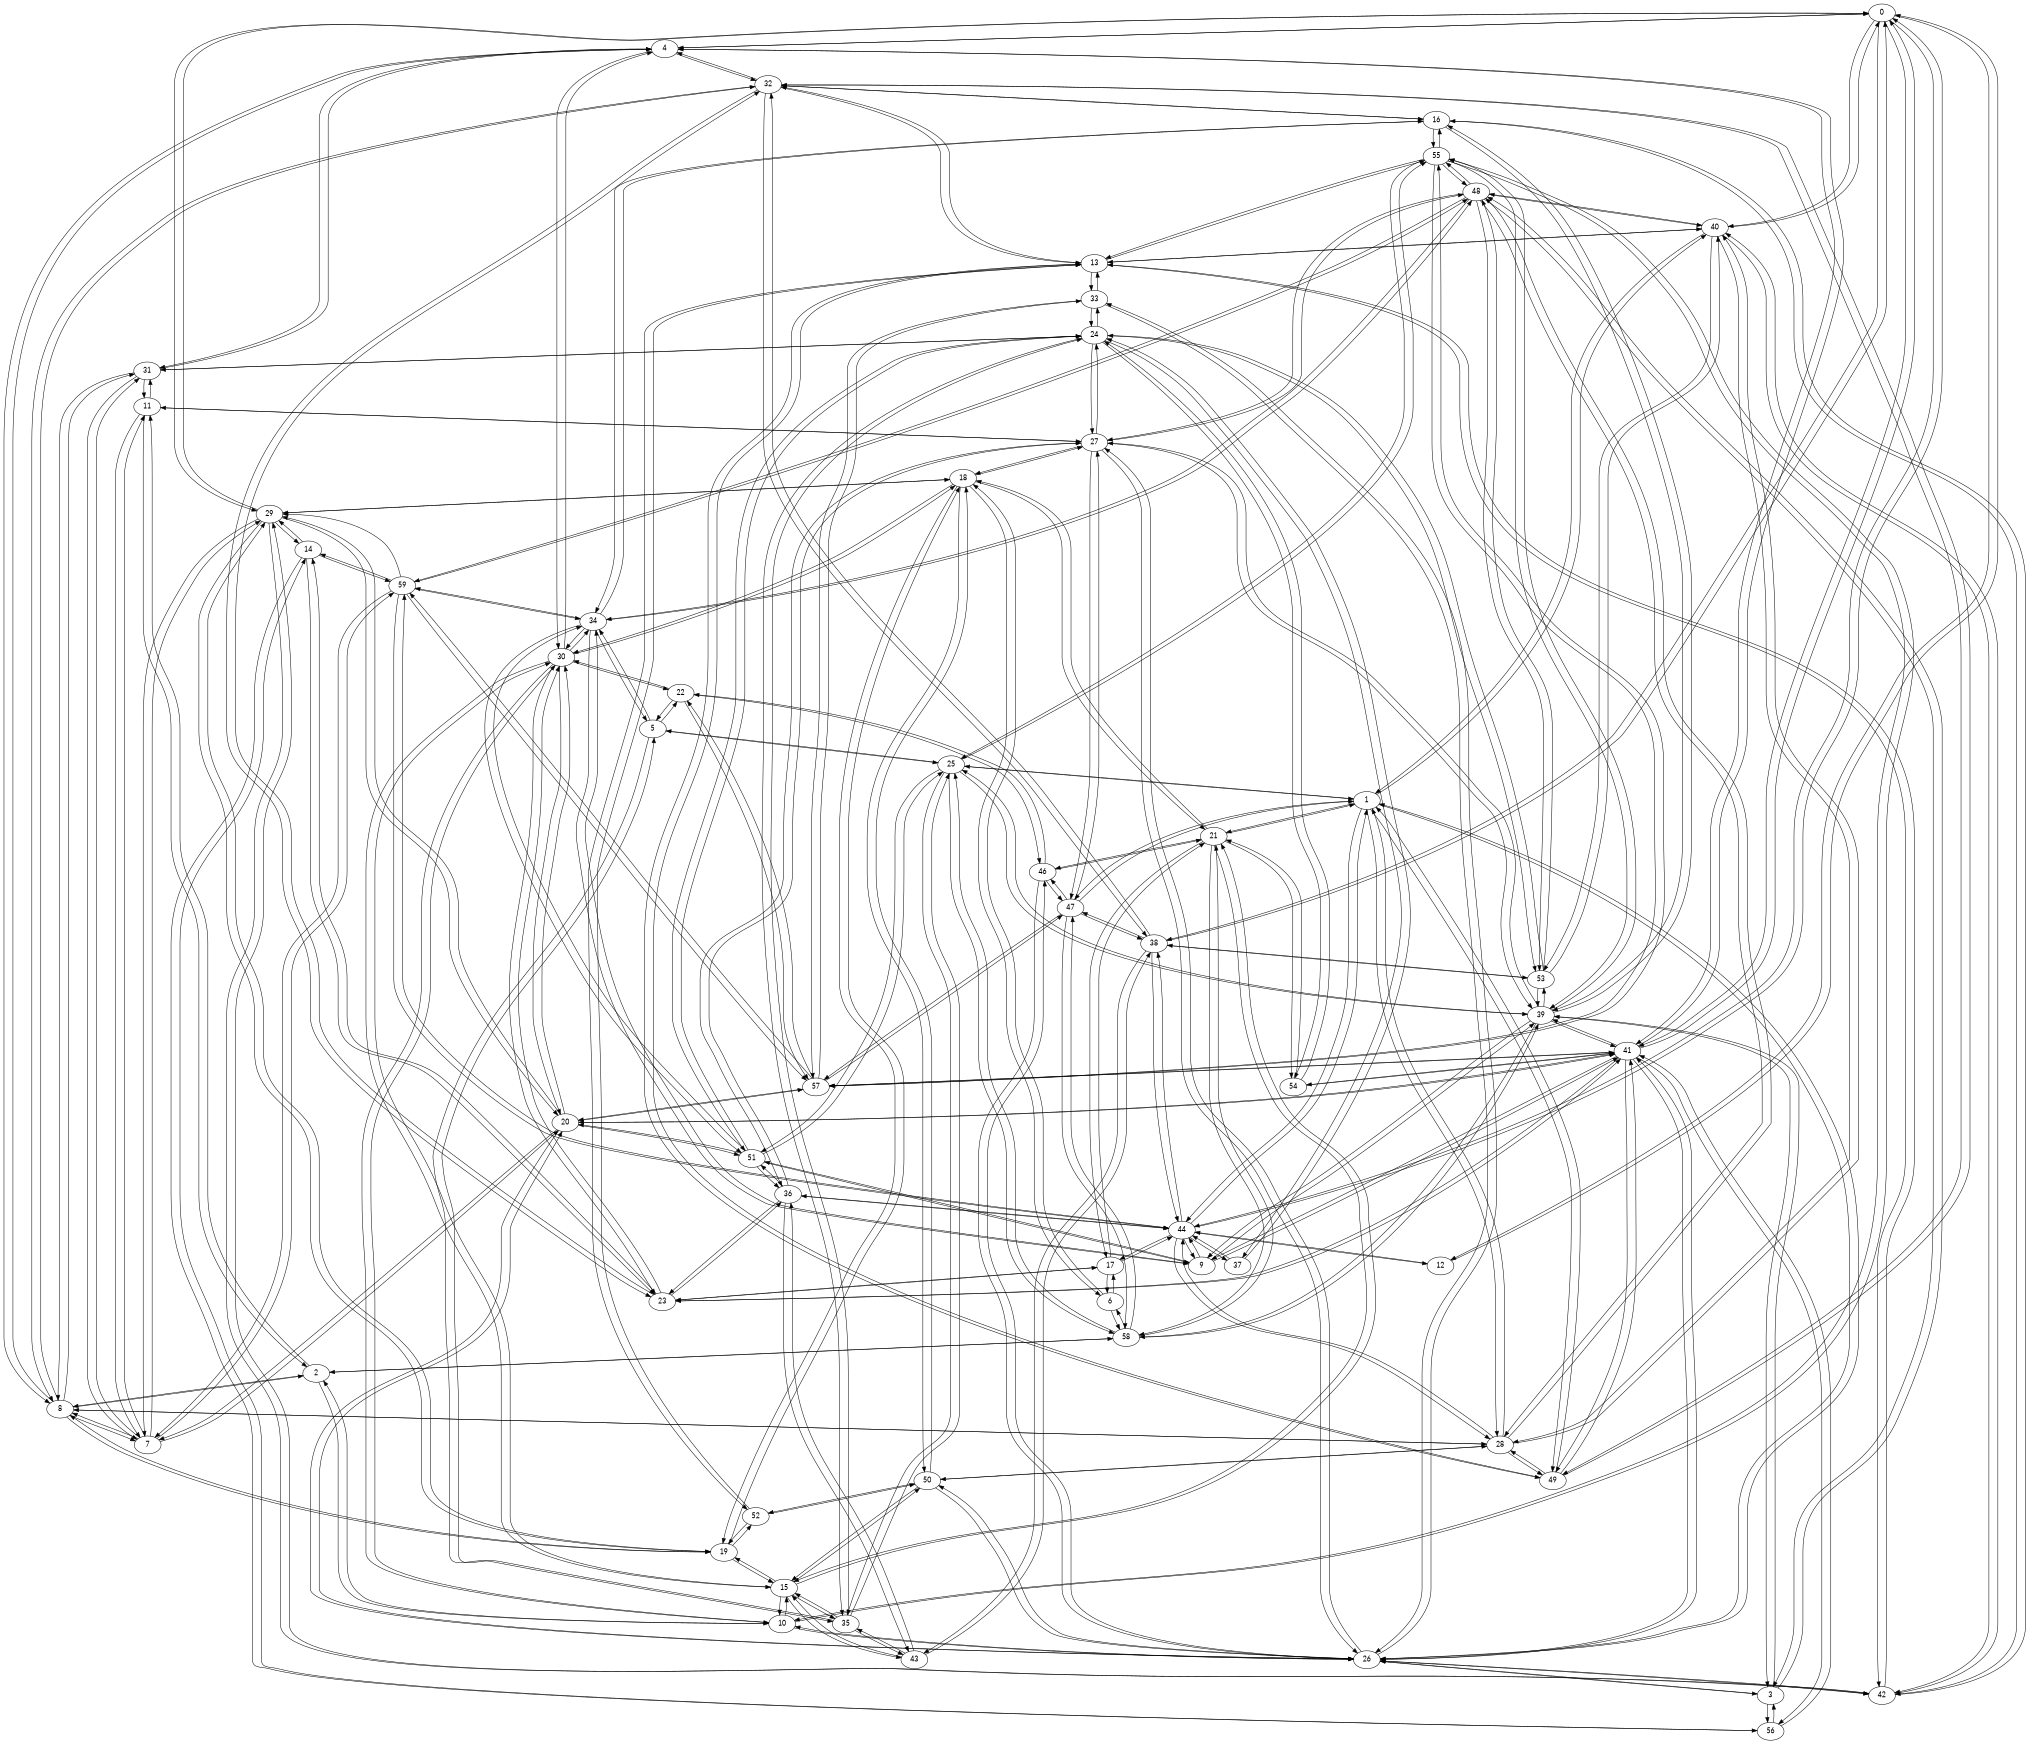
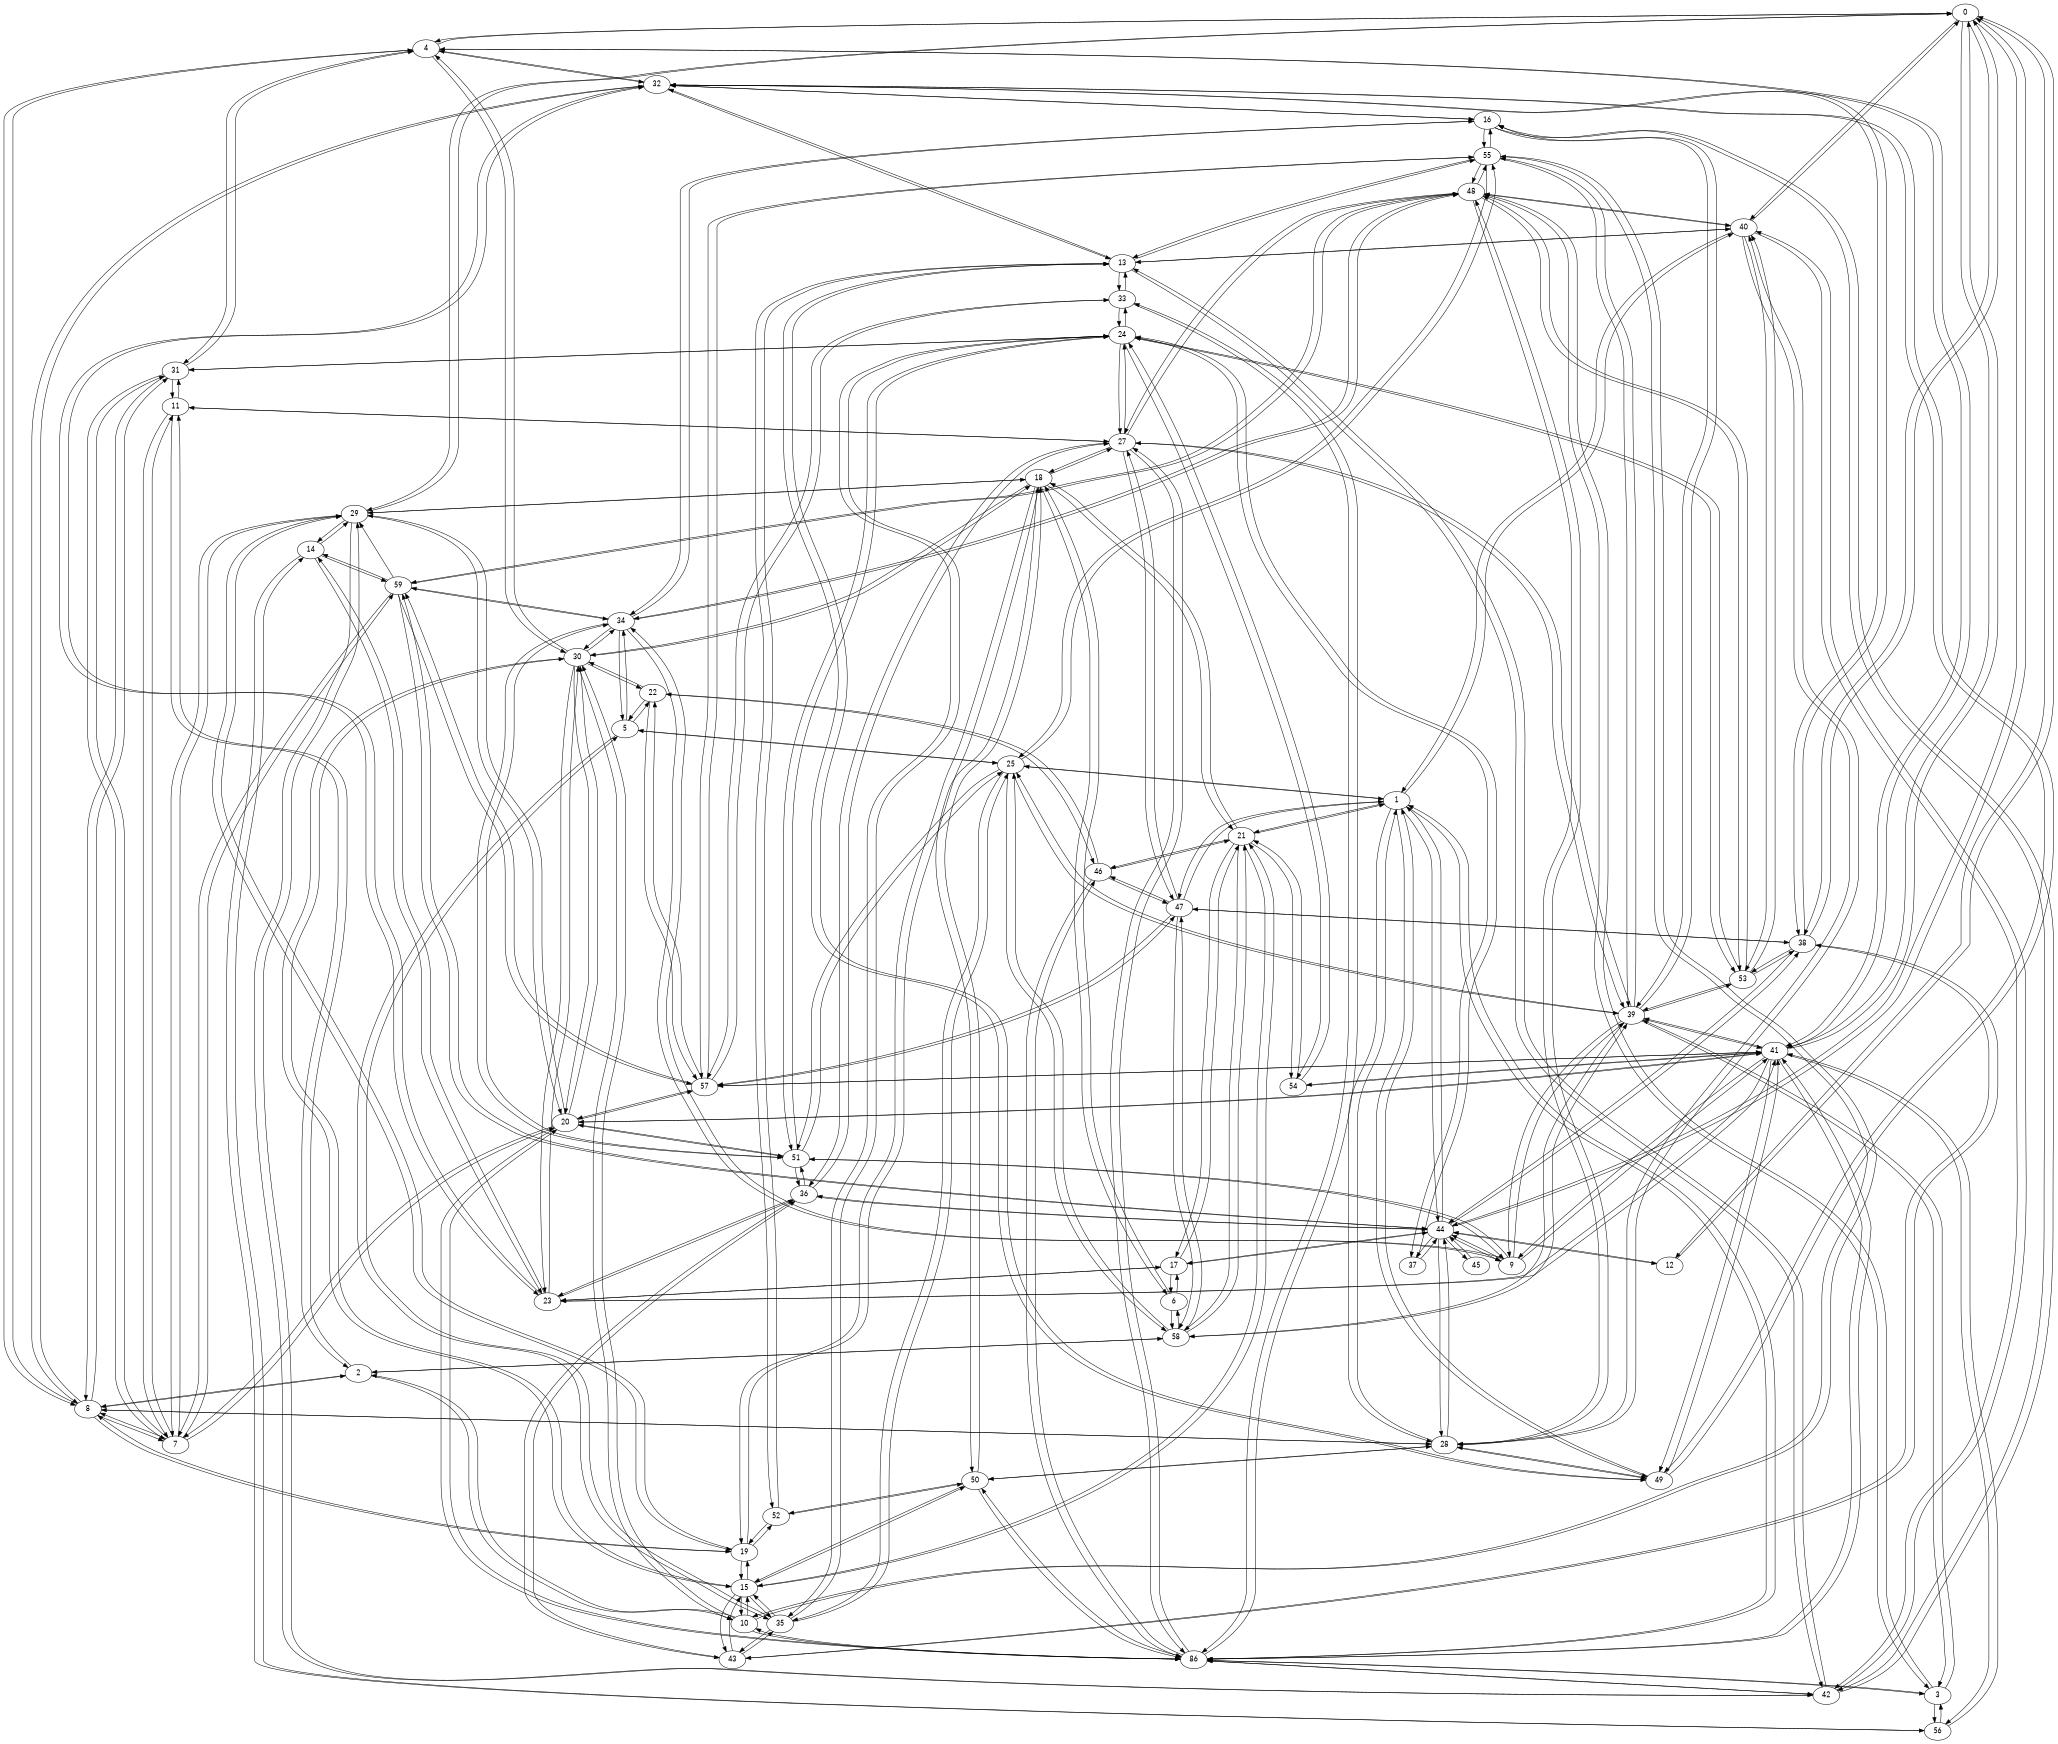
  digraph {
    fontname=Lato
    node [fontname=Lato]
    edge [fontname=Lato]
    0
    4
    12
    29
    38
    40
    41
    44
    8
    30
    31
    32
    18
    7
    20
    19
    42
    14
    47
    43
    53
    1
    28
    48
    13
-   26
+   26 [label=86]
    49
    39
    56
    9
    23
    57
    54
    59
    17
    36
    37
+   45
    2
    15
    10
    34
    22
    11
    24
    16
    21
    27
    50
    6
    51
    52
    58
    46
    35
    25
    55
    3
    33
    5
    0 -> 4
    0 -> 12
    0 -> 29
    0 -> 38
    0 -> 40
    0 -> 41
    0 -> 44
    4 -> 0
    4 -> 41
    4 -> 8
    4 -> 30
    4 -> 31
    4 -> 32
    12 -> 0
    12 -> 44
    29 -> 0
    29 -> 18
    29 -> 7
    29 -> 20
    29 -> 19
    29 -> 42
    29 -> 14
    38 -> 0
    38 -> 44
    38 -> 32
    38 -> 47
    38 -> 43
    38 -> 53
    40 -> 0
    40 -> 42
    40 -> 53
    40 -> 1
    40 -> 28
    40 -> 48
    40 -> 13
    41 -> 0
    41 -> 4
    41 -> 20
    41 -> 26
    41 -> 49
    41 -> 39
    41 -> 56
    41 -> 9
    41 -> 23
    41 -> 57
    41 -> 54
    44 -> 0
    44 -> 12
    44 -> 38
    44 -> 1
    44 -> 28
    44 -> 9
    44 -> 59
    44 -> 17
    44 -> 36
    44 -> 37
+   44 -> 45
    8 -> 4
    8 -> 31
    8 -> 32
    8 -> 7
    8 -> 19
    8 -> 28
    8 -> 2
    30 -> 4
    30 -> 18
    30 -> 20
    30 -> 23
    30 -> 15
    30 -> 10
    30 -> 34
    30 -> 22
    31 -> 4
    31 -> 8
    31 -> 7
    31 -> 11
    31 -> 24
    32 -> 4
    32 -> 38
    32 -> 8
    32 -> 13
    32 -> 49
    32 -> 23
    32 -> 16
    18 -> 29
    18 -> 30
    18 -> 19
    18 -> 21
    18 -> 27
    18 -> 50
    18 -> 6
    7 -> 29
    7 -> 8
    7 -> 31
    7 -> 20
    7 -> 59
    7 -> 11
    20 -> 29
    20 -> 41
    20 -> 30
    20 -> 7
    20 -> 26
    20 -> 57
    20 -> 51
    19 -> 29
    19 -> 8
    19 -> 18
    19 -> 15
    19 -> 52
    42 -> 29
    42 -> 40
    42 -> 13
    42 -> 26
    42 -> 16
    14 -> 29
    14 -> 56
    14 -> 23
    14 -> 59
    47 -> 38
    47 -> 1
    47 -> 57
    47 -> 27
    47 -> 58
    47 -> 46
    43 -> 38
    43 -> 36
    43 -> 15
    43 -> 35
    53 -> 38
    53 -> 40
    53 -> 48
    53 -> 39
    53 -> 24
    1 -> 40
    1 -> 44
    1 -> 47
    1 -> 28
    1 -> 26
    1 -> 49
    1 -> 21
    1 -> 25
    28 -> 40
    28 -> 44
    28 -> 8
    28 -> 1
    28 -> 48
    28 -> 49
    28 -> 50
    48 -> 40
    48 -> 53
    48 -> 28
    48 -> 59
    48 -> 34
    48 -> 27
    48 -> 55
    48 -> 3
    13 -> 40
    13 -> 32
    13 -> 42
    13 -> 49
    13 -> 52
    13 -> 55
    13 -> 33
    26 -> 41
    26 -> 20
    26 -> 42
    26 -> 1
    26 -> 10
    26 -> 27
    26 -> 50
    26 -> 46
    26 -> 3
    26 -> 33
    49 -> 41
    49 -> 32
    49 -> 1
    49 -> 28
    49 -> 13
    39 -> 41
    39 -> 53
    39 -> 9
    39 -> 16
    39 -> 27
    39 -> 58
    39 -> 25
    39 -> 55
    39 -> 3
    56 -> 41
    56 -> 14
    56 -> 3
    9 -> 41
    9 -> 44
    9 -> 39
    9 -> 34
    9 -> 51
    23 -> 41
    23 -> 30
    23 -> 32
    23 -> 14
    23 -> 17
    23 -> 36
    57 -> 41
    57 -> 20
    57 -> 47
    57 -> 59
    57 -> 22
    57 -> 55
    57 -> 33
    54 -> 41
    54 -> 24
    54 -> 21
    59 -> 29
    59 -> 44
    59 -> 7
    59 -> 14
    59 -> 48
    59 -> 57
    59 -> 34
    17 -> 44
    17 -> 23
    17 -> 21
    17 -> 6
    36 -> 44
    36 -> 43
    36 -> 23
    36 -> 27
    36 -> 51
    37 -> 44
    37 -> 24
+   45 -> 44
    2 -> 8
    2 -> 10
    2 -> 11
    2 -> 58
    15 -> 30
    15 -> 19
    15 -> 43
    15 -> 10
    15 -> 21
    15 -> 50
    15 -> 35
    10 -> 30
    10 -> 26
    10 -> 2
    10 -> 15
    10 -> 55
    34 -> 30
    34 -> 48
    34 -> 9
    34 -> 59
    34 -> 16
    34 -> 51
    34 -> 5
    22 -> 30
    22 -> 57
    22 -> 46
    22 -> 5
    11 -> 31
    11 -> 7
    11 -> 2
    11 -> 27
    24 -> 31
    24 -> 53
    24 -> 54
    24 -> 37
    24 -> 27
    24 -> 51
    24 -> 35
    24 -> 33
    16 -> 32
    16 -> 42
    16 -> 39
    16 -> 34
    16 -> 55
    21 -> 18
    21 -> 1
    21 -> 54
    21 -> 17
    21 -> 15
    21 -> 58
    21 -> 46
    27 -> 18
    27 -> 47
    27 -> 48
    27 -> 26
    27 -> 39
    27 -> 36
    27 -> 11
    27 -> 24
    50 -> 18
    50 -> 28
    50 -> 26
    50 -> 15
    50 -> 52
    6 -> 18
    6 -> 17
    6 -> 58
    51 -> 20
    51 -> 9
    51 -> 36
    51 -> 34
    51 -> 24
    51 -> 25
    52 -> 19
    52 -> 13
    52 -> 50
    58 -> 47
    58 -> 39
    58 -> 2
    58 -> 21
    58 -> 6
    58 -> 25
    46 -> 47
    46 -> 26
    46 -> 22
    46 -> 21
    35 -> 43
    35 -> 15
    35 -> 24
    35 -> 25
    35 -> 5
    25 -> 1
    25 -> 39
    25 -> 51
    25 -> 58
    25 -> 35
    25 -> 55
    25 -> 5
    55 -> 48
    55 -> 13
    55 -> 39
    55 -> 57
    55 -> 10
    55 -> 16
    55 -> 25
    3 -> 48
    3 -> 26
    3 -> 39
    3 -> 56
    33 -> 13
    33 -> 26
    33 -> 57
    33 -> 24
    5 -> 34
    5 -> 22
    5 -> 35
    5 -> 25
  }
